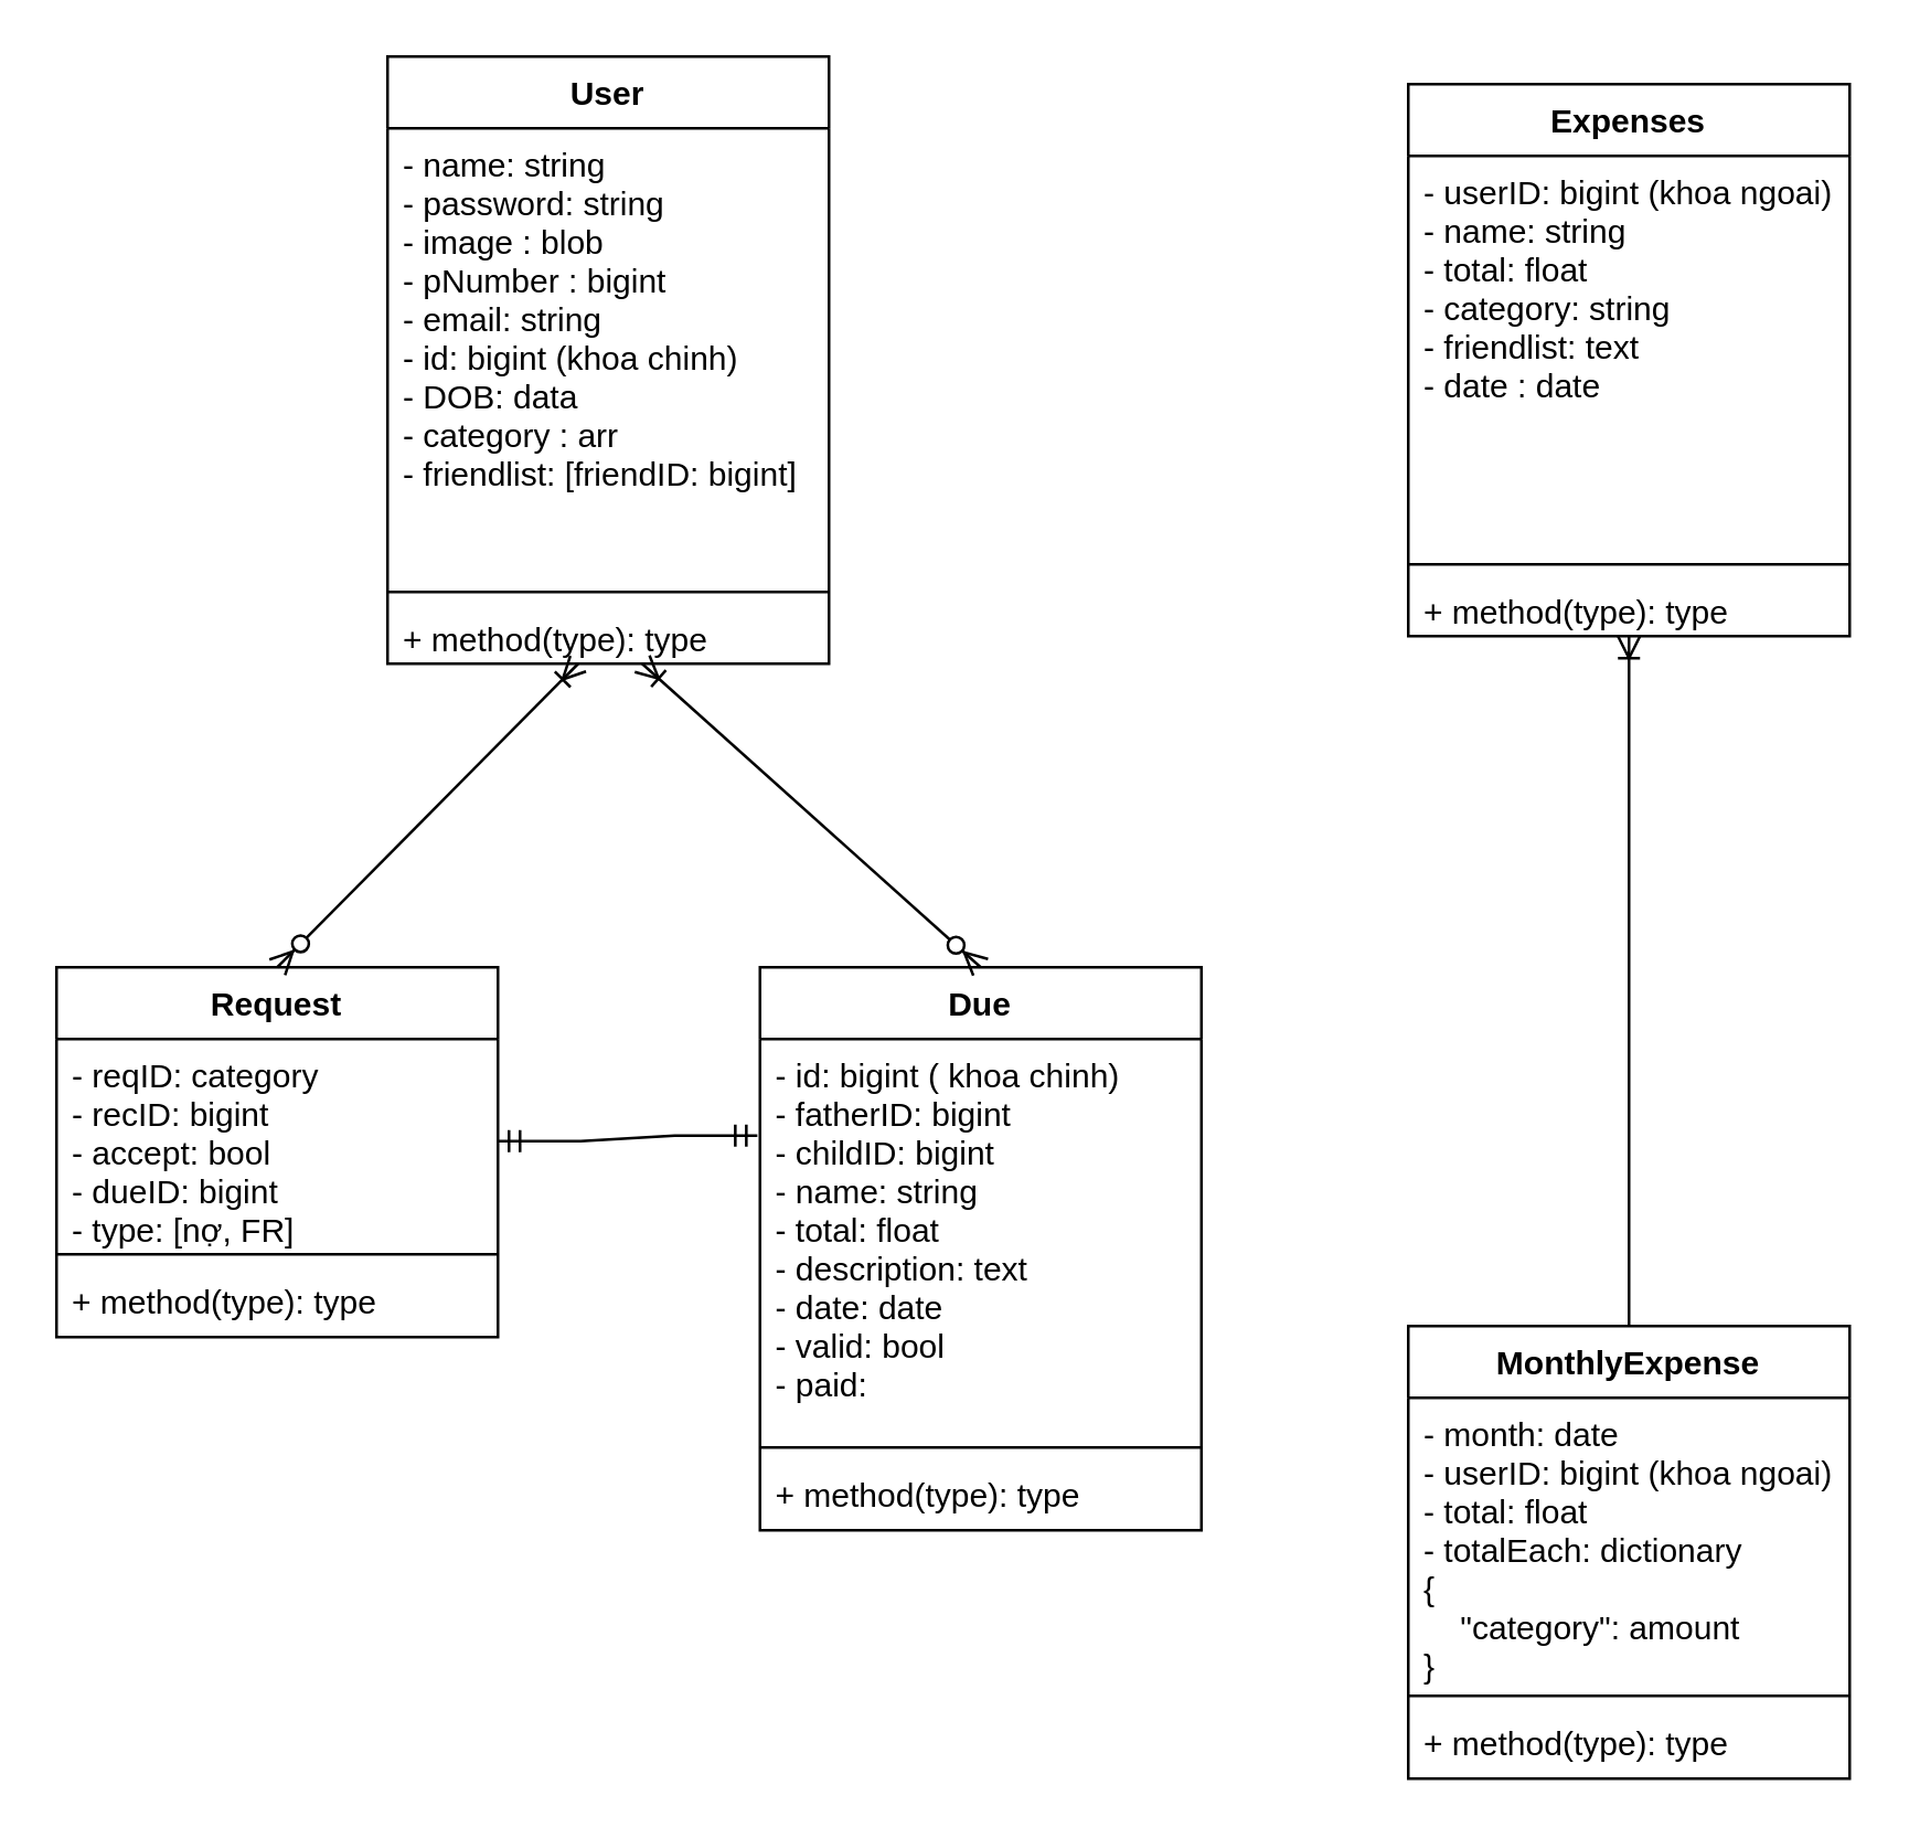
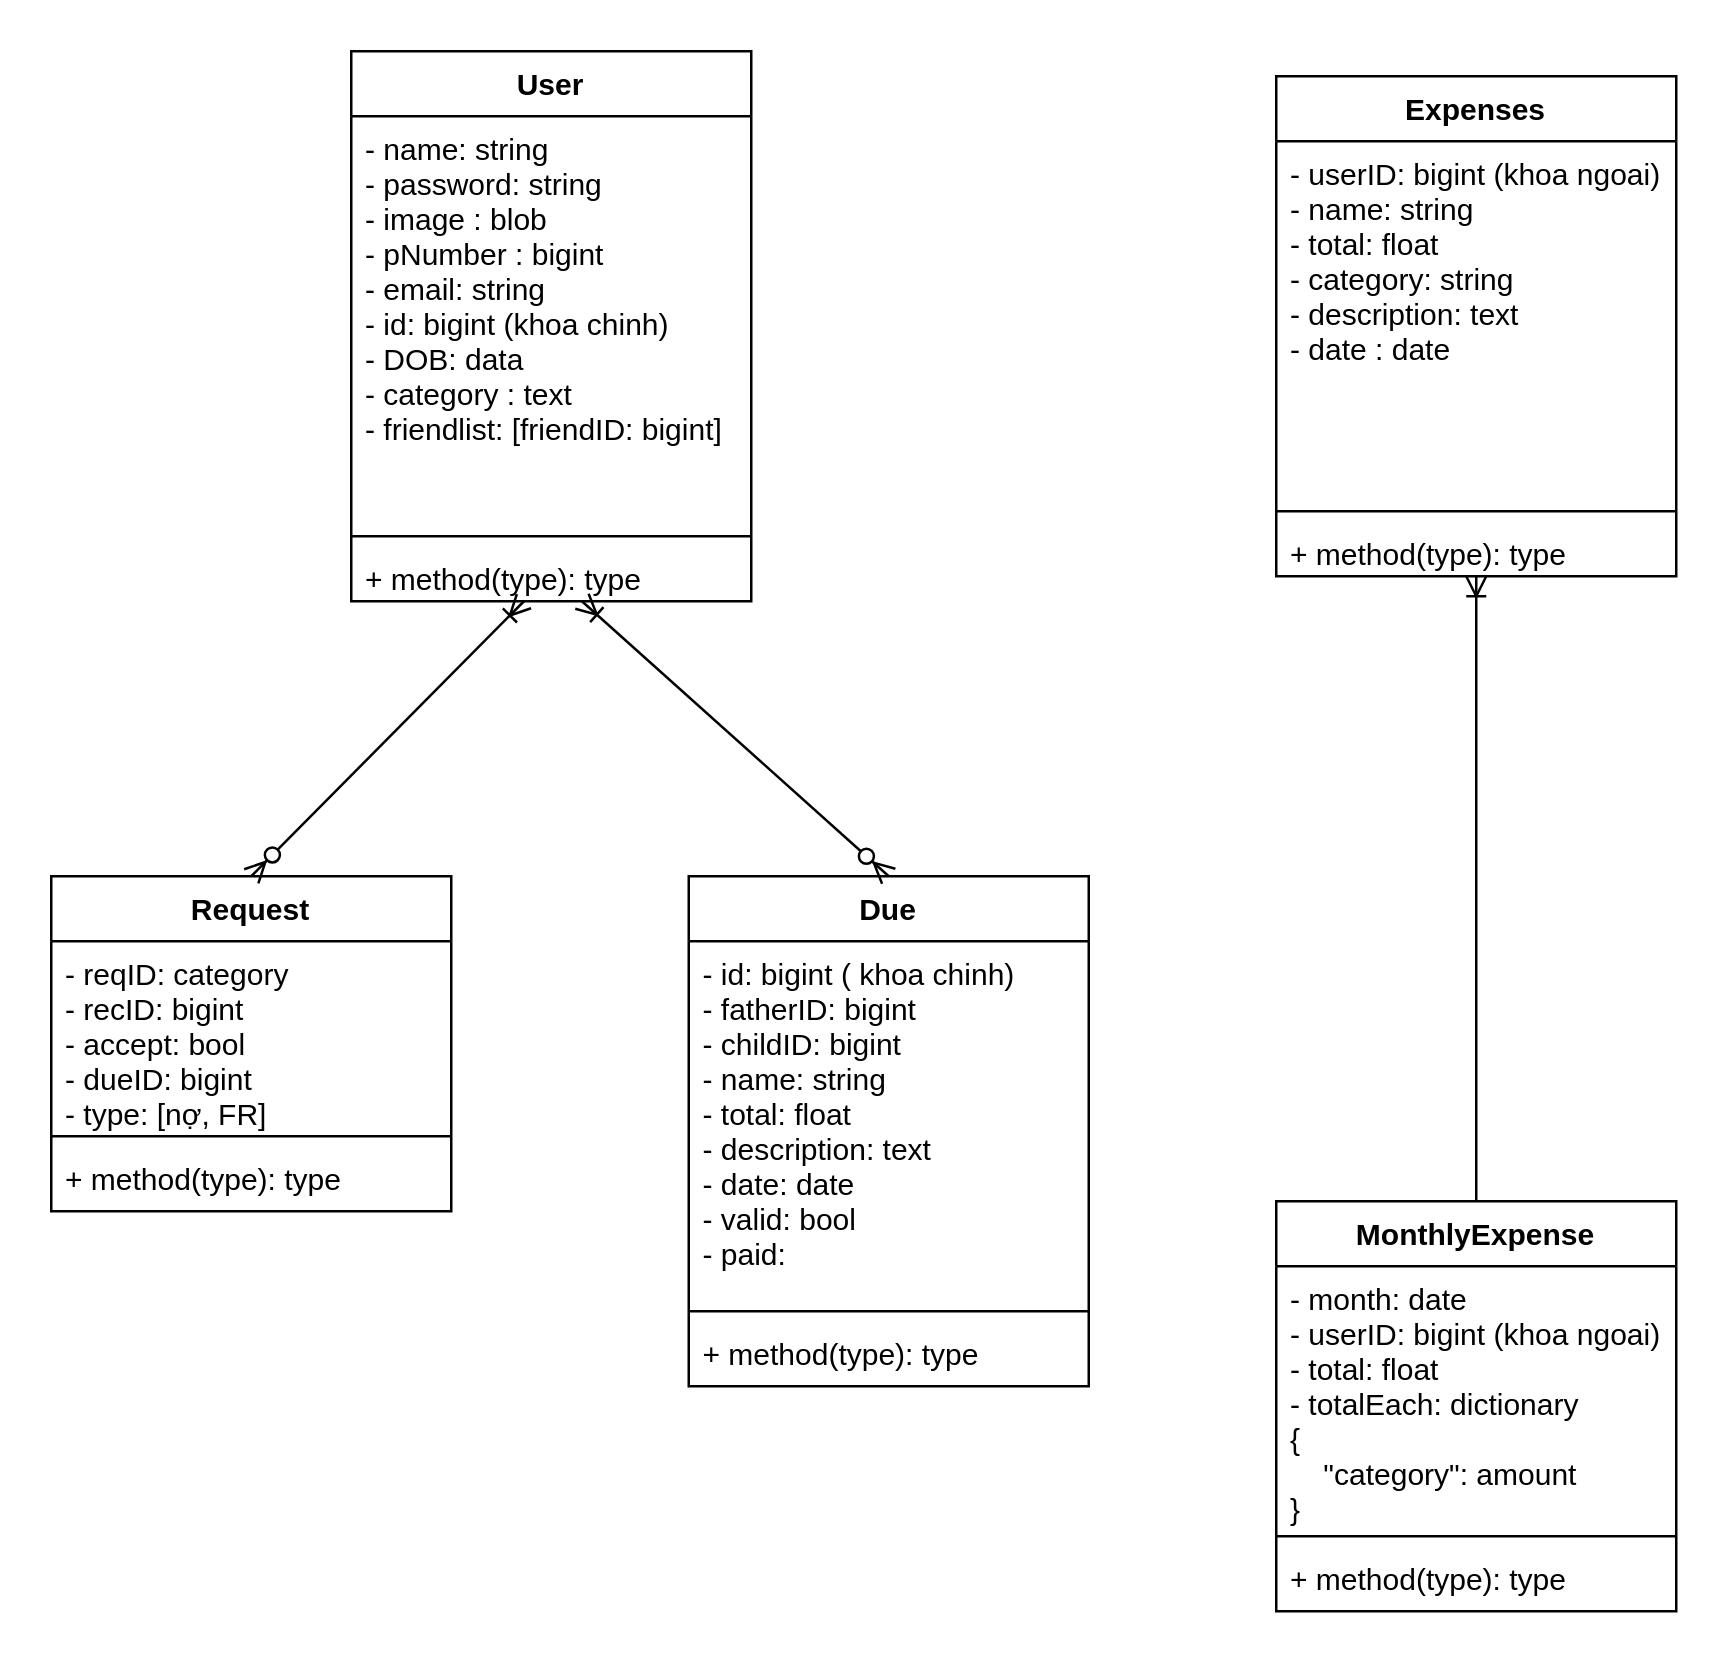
  <mxCell id="0" />
  <mxCell id="1" parent="0" />
  <mxCell id="2" value="User" style="swimlane;fontStyle=1;align=center;verticalAlign=top;childLayout=stackLayout;horizontal=1;startSize=26;horizontalStack=0;resizeParent=1;resizeParentMax=0;resizeLast=0;collapsible=1;marginBottom=0;" vertex="1" parent="1"><mxGeometry x="140" y="20" width="160" height="220" as="geometry" /></mxCell>
- <mxCell id="3" value="- name: string&#10;- password: string&#10;- image : blob&#10;- pNumber : bigint&#10;- email: string&#10;- id: bigint (khoa chinh)&#10;- DOB: data&#10;- category : arr&#10;- friendlist: [friendID: bigint]" style="text;strokeColor=none;fillColor=none;align=left;verticalAlign=top;spacingLeft=4;spacingRight=4;overflow=hidden;rotatable=0;points=[[0,0.5],[1,0.5]];portConstraint=eastwest;" vertex="1" parent="2"><mxGeometry y="26" width="160" height="164" as="geometry" /></mxCell>
+ <mxCell id="3" value="- name: string&#10;- password: string&#10;- image : blob&#10;- pNumber : bigint&#10;- email: string&#10;- id: bigint (khoa chinh)&#10;- DOB: data&#10;- category : text&#10;- friendlist: [friendID: bigint]" style="text;strokeColor=none;fillColor=none;align=left;verticalAlign=top;spacingLeft=4;spacingRight=4;overflow=hidden;rotatable=0;points=[[0,0.5],[1,0.5]];portConstraint=eastwest;" vertex="1" parent="2"><mxGeometry y="26" width="160" height="164" as="geometry" /></mxCell>
  <mxCell id="4" value="" style="line;strokeWidth=1;fillColor=none;align=left;verticalAlign=middle;spacingTop=-1;spacingLeft=3;spacingRight=3;rotatable=0;labelPosition=right;points=[];portConstraint=eastwest;" vertex="1" parent="2"><mxGeometry y="190" width="160" height="8" as="geometry" /></mxCell>
  <mxCell id="5" value="+ method(type): type" style="text;strokeColor=none;fillColor=none;align=left;verticalAlign=top;spacingLeft=4;spacingRight=4;overflow=hidden;rotatable=0;points=[[0,0.5],[1,0.5]];portConstraint=eastwest;" vertex="1" parent="2"><mxGeometry y="198" width="160" height="22" as="geometry" /></mxCell>
  <mxCell id="6" value="Expenses" style="swimlane;fontStyle=1;align=center;verticalAlign=top;childLayout=stackLayout;horizontal=1;startSize=26;horizontalStack=0;resizeParent=1;resizeParentMax=0;resizeLast=0;collapsible=1;marginBottom=0;" vertex="1" parent="1"><mxGeometry x="510" y="30" width="160" height="200" as="geometry" /></mxCell>
- <mxCell id="7" value="- userID: bigint (khoa ngoai)&#10;- name: string&#10;- total: float&#10;- category: string&#10;- friendlist: text&#10;- date : date" style="text;strokeColor=none;fillColor=none;align=left;verticalAlign=top;spacingLeft=4;spacingRight=4;overflow=hidden;rotatable=0;points=[[0,0.5],[1,0.5]];portConstraint=eastwest;" vertex="1" parent="6"><mxGeometry y="26" width="160" height="144" as="geometry" /></mxCell>
+ <mxCell id="7" value="- userID: bigint (khoa ngoai)&#10;- name: string&#10;- total: float&#10;- category: string&#10;- description: text&#10;- date : date" style="text;strokeColor=none;fillColor=none;align=left;verticalAlign=top;spacingLeft=4;spacingRight=4;overflow=hidden;rotatable=0;points=[[0,0.5],[1,0.5]];portConstraint=eastwest;" vertex="1" parent="6"><mxGeometry y="26" width="160" height="144" as="geometry" /></mxCell>
  <mxCell id="8" value="" style="line;strokeWidth=1;fillColor=none;align=left;verticalAlign=middle;spacingTop=-1;spacingLeft=3;spacingRight=3;rotatable=0;labelPosition=right;points=[];portConstraint=eastwest;" vertex="1" parent="6"><mxGeometry y="170" width="160" height="8" as="geometry" /></mxCell>
  <mxCell id="9" value="+ method(type): type" style="text;strokeColor=none;fillColor=none;align=left;verticalAlign=top;spacingLeft=4;spacingRight=4;overflow=hidden;rotatable=0;points=[[0,0.5],[1,0.5]];portConstraint=eastwest;" vertex="1" parent="6"><mxGeometry y="178" width="160" height="22" as="geometry" /></mxCell>
  <mxCell id="10" value="MonthlyExpense" style="swimlane;fontStyle=1;align=center;verticalAlign=top;childLayout=stackLayout;horizontal=1;startSize=26;horizontalStack=0;resizeParent=1;resizeParentMax=0;resizeLast=0;collapsible=1;marginBottom=0;" vertex="1" parent="1"><mxGeometry x="510" y="480" width="160" height="164" as="geometry" /></mxCell>
  <mxCell id="11" value="- month: date&#10;- userID: bigint (khoa ngoai)&#10;- total: float&#10;- totalEach: dictionary&#10;{&#10;    &quot;category&quot;: amount&#10;}" style="text;strokeColor=none;fillColor=none;align=left;verticalAlign=top;spacingLeft=4;spacingRight=4;overflow=hidden;rotatable=0;points=[[0,0.5],[1,0.5]];portConstraint=eastwest;" vertex="1" parent="10"><mxGeometry y="26" width="160" height="104" as="geometry" /></mxCell>
  <mxCell id="12" value="" style="line;strokeWidth=1;fillColor=none;align=left;verticalAlign=middle;spacingTop=-1;spacingLeft=3;spacingRight=3;rotatable=0;labelPosition=right;points=[];portConstraint=eastwest;" vertex="1" parent="10"><mxGeometry y="130" width="160" height="8" as="geometry" /></mxCell>
  <mxCell id="13" value="+ method(type): type" style="text;strokeColor=none;fillColor=none;align=left;verticalAlign=top;spacingLeft=4;spacingRight=4;overflow=hidden;rotatable=0;points=[[0,0.5],[1,0.5]];portConstraint=eastwest;" vertex="1" parent="10"><mxGeometry y="138" width="160" height="26" as="geometry" /></mxCell>
  <mxCell id="14" value="" style="fontSize=12;html=1;endArrow=ERoneToMany;rounded=0;exitX=0.5;exitY=0;exitDx=0;exitDy=0;" edge="1" parent="1" source="10" target="9"><mxGeometry width="100" height="100" relative="1" as="geometry"><mxPoint x="310" y="138" as="sourcePoint" /><mxPoint x="518.08" y="97.968" as="targetPoint" /></mxGeometry></mxCell>
  <mxCell id="15" value="Due" style="swimlane;fontStyle=1;align=center;verticalAlign=top;childLayout=stackLayout;horizontal=1;startSize=26;horizontalStack=0;resizeParent=1;resizeParentMax=0;resizeLast=0;collapsible=1;marginBottom=0;" vertex="1" parent="1"><mxGeometry x="275" y="350" width="160" height="204" as="geometry" /></mxCell>
  <mxCell id="16" value="- id: bigint ( khoa chinh)&#10;- fatherID: bigint &#10;- childID: bigint&#10;- name: string&#10;- total: float&#10;- description: text&#10;- date: date&#10;- valid: bool&#10;- paid: " style="text;strokeColor=none;fillColor=none;align=left;verticalAlign=top;spacingLeft=4;spacingRight=4;overflow=hidden;rotatable=0;points=[[0,0.5],[1,0.5]];portConstraint=eastwest;" vertex="1" parent="15"><mxGeometry y="26" width="160" height="144" as="geometry" /></mxCell>
  <mxCell id="17" value="" style="line;strokeWidth=1;fillColor=none;align=left;verticalAlign=middle;spacingTop=-1;spacingLeft=3;spacingRight=3;rotatable=0;labelPosition=right;points=[];portConstraint=eastwest;" vertex="1" parent="15"><mxGeometry y="170" width="160" height="8" as="geometry" /></mxCell>
  <mxCell id="18" value="+ method(type): type" style="text;strokeColor=none;fillColor=none;align=left;verticalAlign=top;spacingLeft=4;spacingRight=4;overflow=hidden;rotatable=0;points=[[0,0.5],[1,0.5]];portConstraint=eastwest;" vertex="1" parent="15"><mxGeometry y="178" width="160" height="26" as="geometry" /></mxCell>
  <mxCell id="19" value="Request" style="swimlane;fontStyle=1;align=center;verticalAlign=top;childLayout=stackLayout;horizontal=1;startSize=26;horizontalStack=0;resizeParent=1;resizeParentMax=0;resizeLast=0;collapsible=1;marginBottom=0;" vertex="1" parent="1"><mxGeometry x="20" y="350" width="160" height="134" as="geometry" /></mxCell>
  <mxCell id="20" value="- reqID: category&#10;- recID: bigint&#10;- accept: bool&#10;- dueID: bigint&#10;- type: [nợ, FR]" style="text;strokeColor=none;fillColor=none;align=left;verticalAlign=top;spacingLeft=4;spacingRight=4;overflow=hidden;rotatable=0;points=[[0,0.5],[1,0.5]];portConstraint=eastwest;" vertex="1" parent="19"><mxGeometry y="26" width="160" height="74" as="geometry" /></mxCell>
  <mxCell id="21" value="" style="line;strokeWidth=1;fillColor=none;align=left;verticalAlign=middle;spacingTop=-1;spacingLeft=3;spacingRight=3;rotatable=0;labelPosition=right;points=[];portConstraint=eastwest;" vertex="1" parent="19"><mxGeometry y="100" width="160" height="8" as="geometry" /></mxCell>
  <mxCell id="22" value="+ method(type): type" style="text;strokeColor=none;fillColor=none;align=left;verticalAlign=top;spacingLeft=4;spacingRight=4;overflow=hidden;rotatable=0;points=[[0,0.5],[1,0.5]];portConstraint=eastwest;" vertex="1" parent="19"><mxGeometry y="108" width="160" height="26" as="geometry" /></mxCell>
  <mxCell id="23" value="" style="fontSize=12;html=1;endArrow=ERoneToMany;startArrow=ERzeroToMany;rounded=0;exitX=0.5;exitY=0;exitDx=0;exitDy=0;" edge="1" parent="1" source="15" target="5"><mxGeometry width="100" height="100" relative="1" as="geometry"><mxPoint x="530" y="420" as="sourcePoint" /><mxPoint x="630" y="320" as="targetPoint" /></mxGeometry></mxCell>
  <mxCell id="24" value="" style="fontSize=12;html=1;endArrow=ERoneToMany;startArrow=ERzeroToMany;rounded=0;exitX=0.5;exitY=0;exitDx=0;exitDy=0;" edge="1" parent="1" source="19" target="5"><mxGeometry width="100" height="100" relative="1" as="geometry"><mxPoint x="530" y="420" as="sourcePoint" /><mxPoint x="630" y="320" as="targetPoint" /></mxGeometry></mxCell>
- <mxCell id="25" value="" style="edgeStyle=entityRelationEdgeStyle;fontSize=12;html=1;endArrow=ERmandOne;startArrow=ERmandOne;rounded=0;exitX=1;exitY=0.5;exitDx=0;exitDy=0;entryX=-0.006;entryY=0.243;entryDx=0;entryDy=0;entryPerimeter=0;" edge="1" parent="1" source="20" target="16"><mxGeometry width="100" height="100" relative="1" as="geometry"><mxPoint x="530" y="420" as="sourcePoint" /><mxPoint x="630" y="320" as="targetPoint" /></mxGeometry></mxCell>
